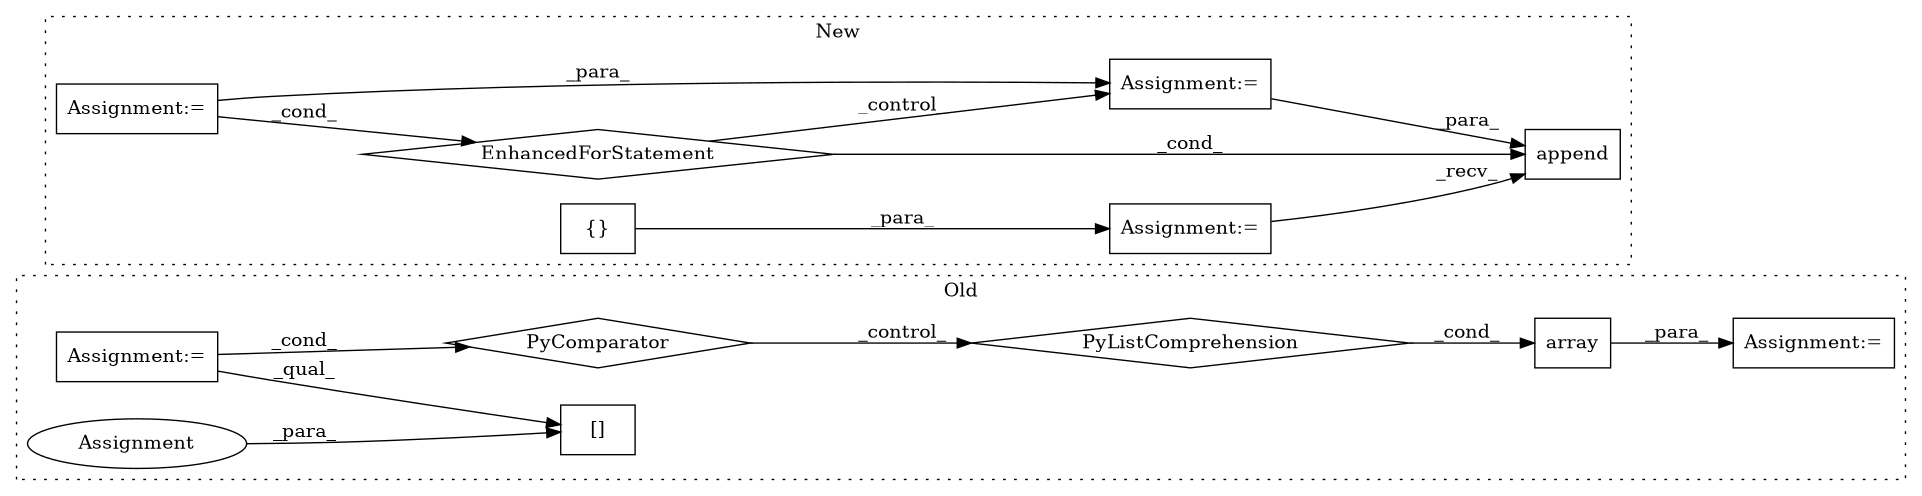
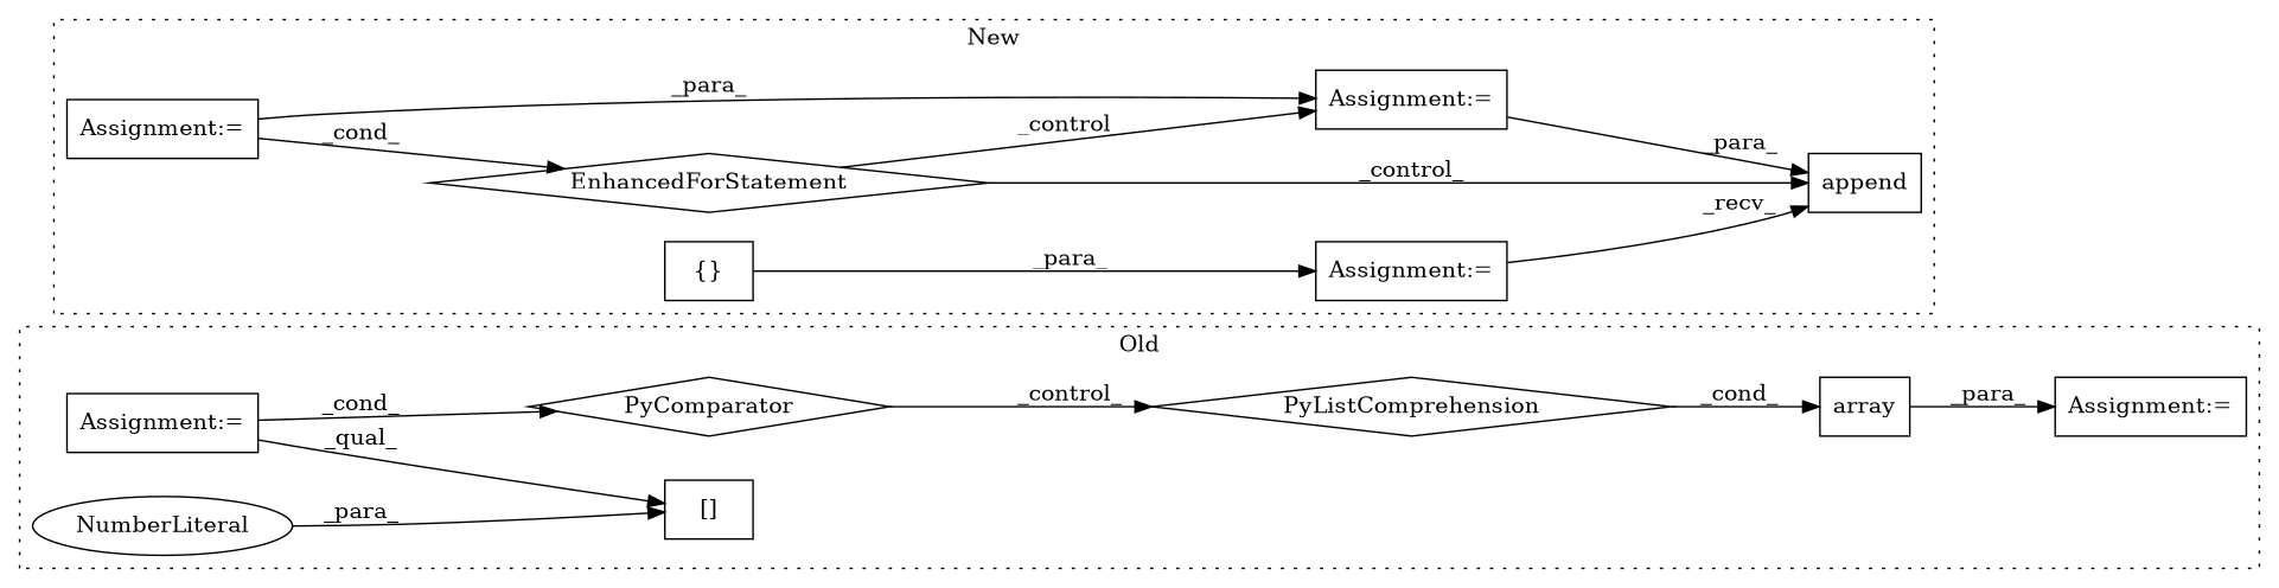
  digraph {
    rankdir=LR
    node [a=7 l=1 s=2674 shape=box]
    n1 [a=32 l="19,-5" label=array s="2572,2701"]
    n2 [label="Assignment:=" s=2565]
    n3 [l=19 label="Assignment:="]
    n4 [a=109 l=110 label=PyListComprehension s=2591 shape=diamond]
    n5 [a=113 l=19 label=PyComparator shape=diamond]
    n6 [a=2 l="17,1" label="[]" s="2591,2609"]
-   n7 [a=34 label=Assignment s=2608 shape=ellipse]
+   n7 [a=34 label=NumberLiteral s=2608 shape=ellipse]
    n8 [a=32 l="7,1" label=append s="2762,2778"]
    n9 [l="57,2" label="Assignment:=" s="2631,2699"]
    n10 [a=70 l="57,2" label=EnhancedForStatement s="2631,2699" shape=diamond]
    n11 [a=4 l=2 label="{}" s=2621]
    n12 [label="Assignment:=" s=2611]
    n13 [label="Assignment:=" s=2717]
    subgraph cluster_1 {
      label=Old
      style=dotted
      n1
      n2
      n3
      n4
      n5
      n6
      n7
    }
    subgraph cluster_2 {
      label=New
      style=dotted
      n8
      n9
      n10
      n11
      n12
      n13
    }
    n1 -> n2 [label=_para_]
    n3 -> n5 [label=_cond_]
    n3 -> n6 [label=_qual_]
    n4 -> n1 [label=_cond_]
    n5 -> n4 [label=_control_]
    n7 -> n6 [label=_para_]
    n9 -> n10 [label=_cond_]
    n9 -> n13 [label=_para_]
-   n10 -> n8 [label=_cond_]
+   n10 -> n8 [label=_control_]
    n10 -> n13 [label=_control_]
    n11 -> n12 [label=_para_]
    n12 -> n8 [label=_recv_]
    n13 -> n8 [label=_para_]
  }
